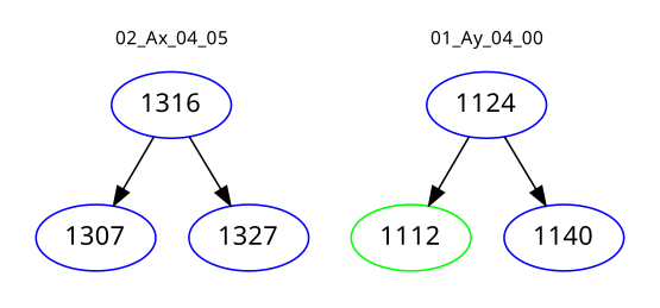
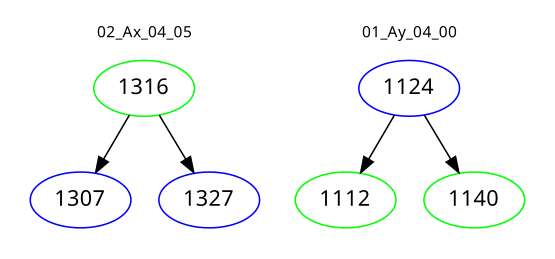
  digraph {
    fontname="Noto Sans"
    node [color=blue fontname="Noto Sans"]
    edge [color=black fontname="Noto Sans"]
-   n1 [label=1316]
+   n1 [color=green label=1316]
    n2 [label=1307]
    n3 [label=1327]
    n4 [label=1124]
    n5 [color=green label=1112]
-   n6 [label=1140]
+   n6 [color=green label=1140]
    subgraph cluster_1 {
      color=white
      fontsize=10
      label="02_Ax_04_05"
      n1
      n2
      n3
    }
    subgraph cluster_2 {
      color=white
      fontsize=10
      label="01_Ay_04_00"
      n4
      n5
      n6
    }
    n1 -> n2
    n1 -> n3
    n4 -> n5
    n4 -> n6
  }
